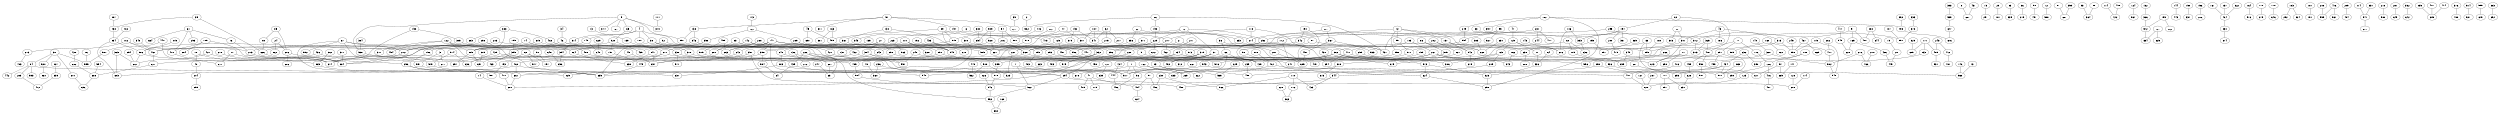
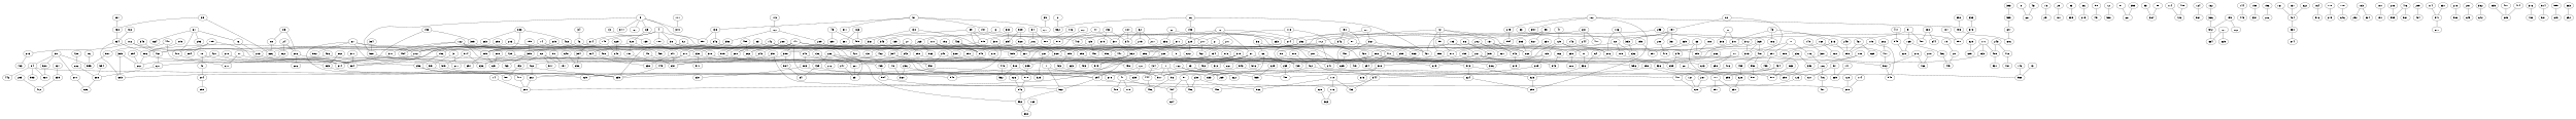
  graph {
    1
    540
    517
    96
    269
    456
    2
    582
    3
    591
    671
    635
    4
    38
    314
    596
    149
    100
    359
    668
    310
    614
    354
    389
    640
    691
    463
    336
    656
    657
    5
    167
    65
    340
    557
    374
    538
    n38 [label=920]
    151
    439
    196
    6
    223
    473
    398
    563
    460
    584
    7
    522
    639
    552
    662
    8
    687
    9
    429
    11
    523
    650
    13
    139
    211
    445
    241
    14
    680
    15
    251
    16
    595
    17
    684
    611
    18
    40
    565
    204
    661
    259
    19
    20
    449
    21
    299
    624
    483
    22
    252
    229
    37
    437
    368
    253
    575
    612
    492
    312
    329
    419
    636
    576
    613
    24
    362
    606
    686
    26
    198
    27
    131
    290
    304
    395
    551
    556
    518
    28
    628
    631
    29
    181
    30
    670
    84
    520
    696
    294
    285
    593
    442
    560
    608
    472
    32
    275
    341
    217
    505
    33
    372
    511
    373
    667
    34
    46
    212
    228
    35
    626
    438
    534
    603
    586
    36
    66
    201
    235
    678
    685
    458
    39
    677
    41
    409
    119
    404
    604
    42
    137
    172
    55
    558
    559
    542
    238
    697
    619
    280
    43
    186
    313
    301
    598
    585
    382
    675
    450
    536
    44
    307
    332
    546
    508
    493
    45
    690
    495
    47
    129
    616
    169
    607
    205
    306
    48
    360
    49
    50
    157
    51
    138
    197
    311
    346
    274
    345
    461
    53
    335
    54
    216
    500
    56
    219
    57
    669
    617
    58
    451
    60
    105
    632
    699
    627
    688
    61
    293
    664
    76
    410
    273
    62
    633
    356
    694
    621
    63
    250
    64
    256
    67
    501
    592
    338
    571
    68
    577
    435
    153
    641
    71
    291
    116
    308
    570
    459
    126
    673
    416
    72
    588
    73
    568
    74
    564
    638
    77
    698
    80
    303
    81
    681
    82
    478
    194
    499
    550
    353
    554
    200
    351
    581
    475
    83
    600
    248
    283
    651
    637
    85
    88
    86
    315
    87
    89
    277
    221
    515
    396
    462
    525
    643
    90
    402
    407
    610
    91
    400
    165
    620
    426
    92
    93
    364
    95
    527
    97
    496
    98
    102
    213
    403
    103
    471
    261
    513
    343
    106
    107
    590
    108
    390
    487
    109
    284
    470
    110
    566
    423
    112
    363
    111
    114
    422
    118
    121
    122
    494
    317
    123
    124
    567
    125
    457
    127
    128
    344
    130
    361
    132
    366
    572
    634
    135
    136
    485
    272
    504
    140
    320
    502
    548
    141
    142
    143
    144
    443
    146
    147
    663
    242
    447
    623
    150
    337
    152
    379
    155
    597
    156
    206
    158
    305
    159
    160
    260
    411
    161
    464
    530
    674
    162
    622
    163
    381
    164
    516
    166
    168
    490
    170
    279
    171
    489
    233
    609
    531
    173
    222
    289
    358
    174
    175
    177
    397
    178
    646
    182
    498
    394
    249
    676
    183
    292
    324
    184
    187
    191
    188
    190
    342
    192
    549
    195
    199
    262
    202
    321
    203
    602
    207
    573
    367
    533
    497
    208
    599
    209
    484
    210
    328
    350
    214
    541
    601
    218
    580
    220
    225
    535
    226
    227
    625
    230
    231
    244
    477
    232
    434
    653
    655
    234
    424
    444
    236
    237
    240
    243
    412
    481
    245
    247
    254
    255
    258
    265
    266
    267
    578
    270
    466
    271
    276
    278
    281
    645
    282
    287
    288
    421
    532
    295
    298
    300
    302
    309
    318
    319
    331
    322
    325
    326
    327
    339
    333
    378
    348
    349
    352
    642
    355
    605
    357
    365
    371
    375
    376
    488
    377
    380
    654
    383
    468
    683
    480
    384
    385
    387
    388
    644
    392
    393
    539
    647
    399
    401
    406
    408
    417
    545
    420
    682
    425
    427
    430
    431
    432
    433
    618
    436
    579
    440
    587
    446
    448
    455
    519
    467
    665
    474
    476
    561
    482
    509
    528
    514
    521
    529
    537
    543
    547
    555
    679
    569
    574
    583
    692
    594
    615
    629
    630
    648
    1 -- 540
    1 -- 517
    1 -- 96
    1 -- 269
    96 -- 456
    2 -- 582
    3 -- 591
    3 -- 671
    591 -- 635
    4 -- 38
    4 -- 314
    4 -- 596
    4 -- 149
    4 -- 100
    38 -- 359
    38 -- 668
    38 -- 310
    314 -- 614
    314 -- 354
    149 -- 389
    149 -- 640
    359 -- 691
    359 -- 463
    310 -- 336
    354 -- 656
    389 -- 691
    389 -- 657
    336 -- 523
    5 -- 167
    5 -- 65
    5 -- 340
    5 -- 557
    5 -- 374
    5 -- 538
    65 -- n38
    538 -- 671
    n38 -- 151
    n38 -- 439
    n38 -- 196
    151 -- 445
    196 -- 256
    6 -- 223
    6 -- 473
    223 -- 398
    223 -- 563
    398 -- 460
    398 -- 584
    460 -- 635
    460 -- 661
    460 -- 603
    584 -- 641
    7 -- 522
    7 -- 639
    522 -- 552
    552 -- 662
    8 -- 687
    9 -- 429
    11 -- 336
    523 -- 650
    13 -- 139
    139 -- 211
    211 -- 614
    211 -- 445
    211 -- 241
    445 -- 635
    14 -- 680
    15 -- 251
    16 -- 595
    17 -- 684
    17 -- 611
    18 -- 40
    18 -- 565
    40 -- 204
    565 -- 661
    204 -- 259
    661 -- 680
    19 -- 20
    20 -- 449
    21 -- 299
    21 -- 624
    299 -- 483
    624 -- 650
    483 -- 517
    22 -- 473
    22 -- 252
    22 -- 229
    22 -- 37
    252 -- 437
    252 -- 368
    252 -- 253
    229 -- 368
    229 -- 575
    229 -- 612
    37 -- 492
    37 -- 312
    37 -- 329
    37 -- 419
    368 -- 636
    368 -- 576
    253 -- 613
    24 -- 362
    24 -- 606
    606 -- 657
    606 -- 686
    26 -- 582
    26 -- 437
    26 -- 198
    198 -- 229
    27 -- 211
    27 -- 131
    27 -- 290
    27 -- 304
    290 -- 395
    304 -- 551
    304 -- 556
    395 -- 518
    518 -- 546
    28 -- 628
    628 -- 631
    29 -- 181
    30 -- 595
    30 -- 670
    30 -- 84
    30 -- 520
    670 -- 696
    84 -- 294
-   84 -- 285
+   84 -- 560
    84 -- 593
    84 -- 442
    520 -- 560
    294 -- 522
    294 -- 608
    285 -- 472
    32 -- 275
    32 -- 341
    32 -- 217
    275 -- 505
    33 -- 372
    372 -- 511
    372 -- 373
    511 -- 667
    34 -- 46
    46 -- 212
    46 -- 228
    212 -- 684
    228 -- 680
    35 -- 626
    35 -- 438
    626 -- 684
    438 -- 534
    534 -- 603
    534 -- 586
    586 -- 614
    586 -- 602
    36 -- 66
    36 -- 201
    66 -- 235
    66 -- 678
    201 -- 685
    235 -- 458
    39 -- 677
    41 -- 409
    41 -- 119
    41 -- 404
    404 -- 604
    42 -- 137
    42 -- 172
    42 -- 55
    42 -- 558
    42 -- 559
    137 -- 542
    137 -- 238
    172 -- 596
    172 -- 241
    55 -- 511
    558 -- 697
    542 -- 619
    238 -- 280
    43 -- 186
    43 -- 313
    43 -- 301
    313 -- 598
    313 -- 585
-   301 -- 613
    301 -- 382
    382 -- 429
    382 -- 675
    382 -- 450
    382 -- 536
    536 -- 655
    44 -- 395
    44 -- 307
    307 -- 332
    332 -- 575
    332 -- 508
    332 -- 493
    546 -- 552
    508 -- 525
    508 -- 532
    45 -- 690
    45 -- 495
    47 -- 129
    129 -- 11
    129 -- 675
    129 -- 616
    129 -- 169
    169 -- 607
    169 -- 205
    169 -- 306
    607 -- 651
    205 -- 344
    48 -- 360
    49 -- 697
    50 -- 157
    51 -- 677
    51 -- 138
    51 -- 197
    51 -- 311
    138 -- 557
    138 -- 346
    197 -- 274
    197 -- 345
    346 -- 517
    346 -- 461
    461 -- 627
    53 -- 335
    54 -- 216
    54 -- 500
    216 -- 368
    56 -- 219
    57 -- 669
    57 -- 617
    58 -- 451
    60 -- 461
    60 -- 105
    60 -- 632
    105 -- 699
    627 -- 688
    688 -- 696
    61 -- 293
    61 -- 664
    61 -- 76
    61 -- 410
    76 -- 273
    410 -- 611
    273 -- 591
    62 -- 633
    62 -- 356
    633 -- 694
    356 -- 621
    63 -- 228
    63 -- 559
    63 -- 250
    64 -- 336
    256 -- 329
    256 -- 470
    67 -- 636
    67 -- 212
    67 -- 501
    67 -- 592
    67 -- 338
    338 -- 685
    338 -- 571
    68 -- 157
    68 -- 577
    68 -- 435
    68 -- 153
    435 -- 678
    435 -- 641
    153 -- 501
    71 -- 373
    71 -- 291
    71 -- 116
    291 -- 308
    291 -- 570
    291 -- 459
    116 -- 126
    308 -- 517
    308 -- 673
    126 -- 250
    126 -- 416
    416 -- 487
    72 -- 588
    73 -- 568
    74 -- 212
    74 -- 564
    564 -- 638
    77 -- 613
    77 -- 698
    80 -- 301
    80 -- 303
    81 -- 681
    82 -- 478
    82 -- 194
    478 -- 499
    478 -- 550
    194 -- 353
    194 -- 554
    194 -- 200
    194 -- 351
    499 -- 628
    550 -- 617
    550 -- 581
    353 -- 632
    554 -- 558
    200 -- 475
    83 -- 600
    83 -- 248
    248 -- 607
    248 -- 283
    283 -- 294
    283 -- 637
    85 -- 606
    85 -- 88
    88 -- 626
    86 -- 542
    86 -- 315
    315 -- 419
    87 -- 429
    87 -- 437
    89 -- 495
    89 -- 277
    89 -- 221
    89 -- 515
    277 -- 396
    277 -- 462
    221 -- 525
    515 -- 643
    90 -- 402
    402 -- 517
    402 -- 407
    407 -- 610
    91 -- 372
    91 -- 400
    91 -- 165
    165 -- 620
    165 -- 426
    426 -- 449
    92 -- 635
    92 -- 368
    93 -- 364
    95 -- 437
    95 -- 274
    95 -- 527
    97 -- 404
    97 -- 496
    98 -- 364
    102 -- 461
    102 -- 273
    102 -- 213
    213 -- 403
    103 -- 471
    103 -- 261
    471 -- 694
    471 -- 513
    261 -- 576
    261 -- 685
    261 -- 699
    261 -- 343
    513 -- 523
    513 -- 624
    106 -- 616
    106 -- 353
    107 -- 590
    108 -- 126
    108 -- 390
    109 -- 410
    109 -- 256
    109 -- 284
    470 -- 680
    110 -- 566
    110 -- 423
    110 -- 112
    112 -- 363
    111 -- 340
    114 -- 422
    118 -- 274
    118 -- 277
    118 -- 471
    121 -- 639
    121 -- 294
    122 -- 389
    122 -- 460
    122 -- 253
    122 -- 494
    122 -- 317
    123 -- 610
    124 -- 567
    125 -- 221
    125 -- 457
    127 -- 610
    128 -- 608
    344 -- 423
    344 -- 490
    130 -- 396
    130 -- 361
    361 -- 389
    361 -- 621
    132 -- 366
    366 -- 572
    572 -- 634
    135 -- 338
    136 -- 485
    136 -- 272
    485 -- 504
    504 -- 522
    140 -- 320
    320 -- 699
    320 -- 502
    502 -- 548
    141 -- 669
    142 -- 551
    142 -- 626
    142 -- 643
    143 -- 616
    144 -- 443
    146 -- 568
    147 -- 540
    147 -- 398
    147 -- 299
    147 -- 600
    147 -- 663
    147 -- 242
    147 -- 447
    242 -- 697
    447 -- 623
    150 -- 337
    152 -- 341
    152 -- 515
    152 -- 379
    155 -- 238
    155 -- 597
    156 -- 206
    158 -- 614
    158 -- 305
    305 -- 600
    159 -- 359
    160 -- 559
    160 -- 260
    160 -- 411
    411 -- 502
    161 -- 464
    464 -- 530
    530 -- 674
    162 -- 269
    162 -- 622
    163 -- 495
    163 -- 381
    164 -- 516
    166 -- 343
    168 -- 662
    170 -- 279
    171 -- 489
    171 -- 233
    171 -- 609
    489 -- 531
    233 -- 556
    173 -- 222
    222 -- 289
    222 -- 358
    289 -- 505
    289 -- 621
    358 -- 564
    174 -- 608
    175 -- 598
    175 -- 548
    177 -- 631
    177 -- 397
    178 -- 646
    182 -- 650
    182 -- 498
    182 -- 394
    182 -- 249
    498 -- 676
    249 -- 554
    183 -- 292
    183 -- 324
    184 -- 341
    184 -- 685
    184 -- 307
    187 -- 191
    188 -- 559
    190 -- 685
    190 -- 342
    342 -- 447
    192 -- 549
    195 -- 241
    199 -- 572
    199 -- 262
    202 -- 668
    202 -- 321
    321 -- 694
    203 -- 586
    203 -- 549
    207 -- 573
    207 -- 367
    367 -- 533
    367 -- 497
    497 -- 685
    208 -- 599
    209 -- 484
    210 -- 248
    210 -- 549
    210 -- 328
    210 -- 350
    350 -- 667
    350 -- 485
    214 -- 541
    541 -- 601
    218 -- 580
    220 -- 363
    225 -- 535
    226 -- 552
    226 -- 450
    226 -- 435
    226 -- 651
    227 -- 634
    227 -- 625
    230 -- 496
    230 -- 566
    231 -- 252
    231 -- 244
    231 -- 477
    232 -- 390
    232 -- 434
    434 -- 570
    434 -- 653
    434 -- 655
    234 -- 429
    234 -- 294
    234 -- 424
    424 -- 444
    444 -- 456
    236 -- 518
    236 -- 360
    237 -- 464
    240 -- 551
    240 -- 308
    243 -- 489
    243 -- 412
    412 -- 481
    245 -- 598
    247 -- 651
    254 -- 602
    255 -- 306
    258 -- 273
-   258 -- 637
    265 -- 570
    266 -- 536
    267 -- 578
    578 -- 621
    270 -- 466
    271 -- 462
    276 -- 502
    276 -- 466
    278 -- 614
    281 -- 645
    282 -- 411
    287 -- 610
    288 -- 439
    288 -- 421
    421 -- 508
    295 -- 590
    295 -- 342
    298 -- 458
    298 -- 570
    300 -- 661
    300 -- 382
    302 -- 565
    309 -- 691
    318 -- 402
    319 -- 492
    319 -- 395
    319 -- 331
    331 -- 458
    331 -- 535
    322 -- 464
    325 -- 492
    325 -- 373
    325 -- 478
    326 -- 546
    327 -- 339
    339 -- 472
    333 -- 378
    378 -- 590
    348 -- 461
    349 -- 699
    352 -- 642
    355 -- 605
    357 -- 671
    357 -- 490
    365 -- 603
    365 -- 602
    371 -- 396
    371 -- 457
    375 -- 586
    376 -- 488
    377 -- 684
    380 -- 654
    383 -- 389
    383 -- 468
    383 -- 683
    468 -- 480
    480 -- 492
    384 -- 538
    385 -- 668
    387 -- 438
    388 -- 400
    388 -- 644
    392 -- 498
    393 -- 539
    539 -- 647
    647 -- 676
    399 -- 681
    401 -- 605
    406 -- 407
    408 -- 422
    417 -- 545
    545 -- 620
    420 -- 682
    682 -- 688
    425 -- 636
    425 -- 697
    427 -- 684
    427 -- 602
    430 -- 694
    431 -- 687
    432 -- 657
    432 -- 653
    433 -- 549
    433 -- 618
    436 -- 627
    436 -- 579
    579 -- 635
    440 -- 614
    440 -- 587
    587 -- 595
    446 -- 500
    448 -- 532
    455 -- 663
    455 -- 519
    519 -- 607
    467 -- 598
    467 -- 665
    474 -- 605
    476 -- 599
    476 -- 561
    482 -- 534
    509 -- 654
    509 -- 528
    528 -- 621
    528 -- 663
    528 -- 573
    514 -- 521
    529 -- 609
    537 -- 541
    543 -- 635
    543 -- 568
    547 -- 697
    547 -- 638
    555 -- 679
    569 -- 597
    574 -- 636
    574 -- 579
    583 -- 692
    594 -- 688
    615 -- 684
    615 -- 663
    629 -- 640
    630 -- 668
    648 -- 656
  }
